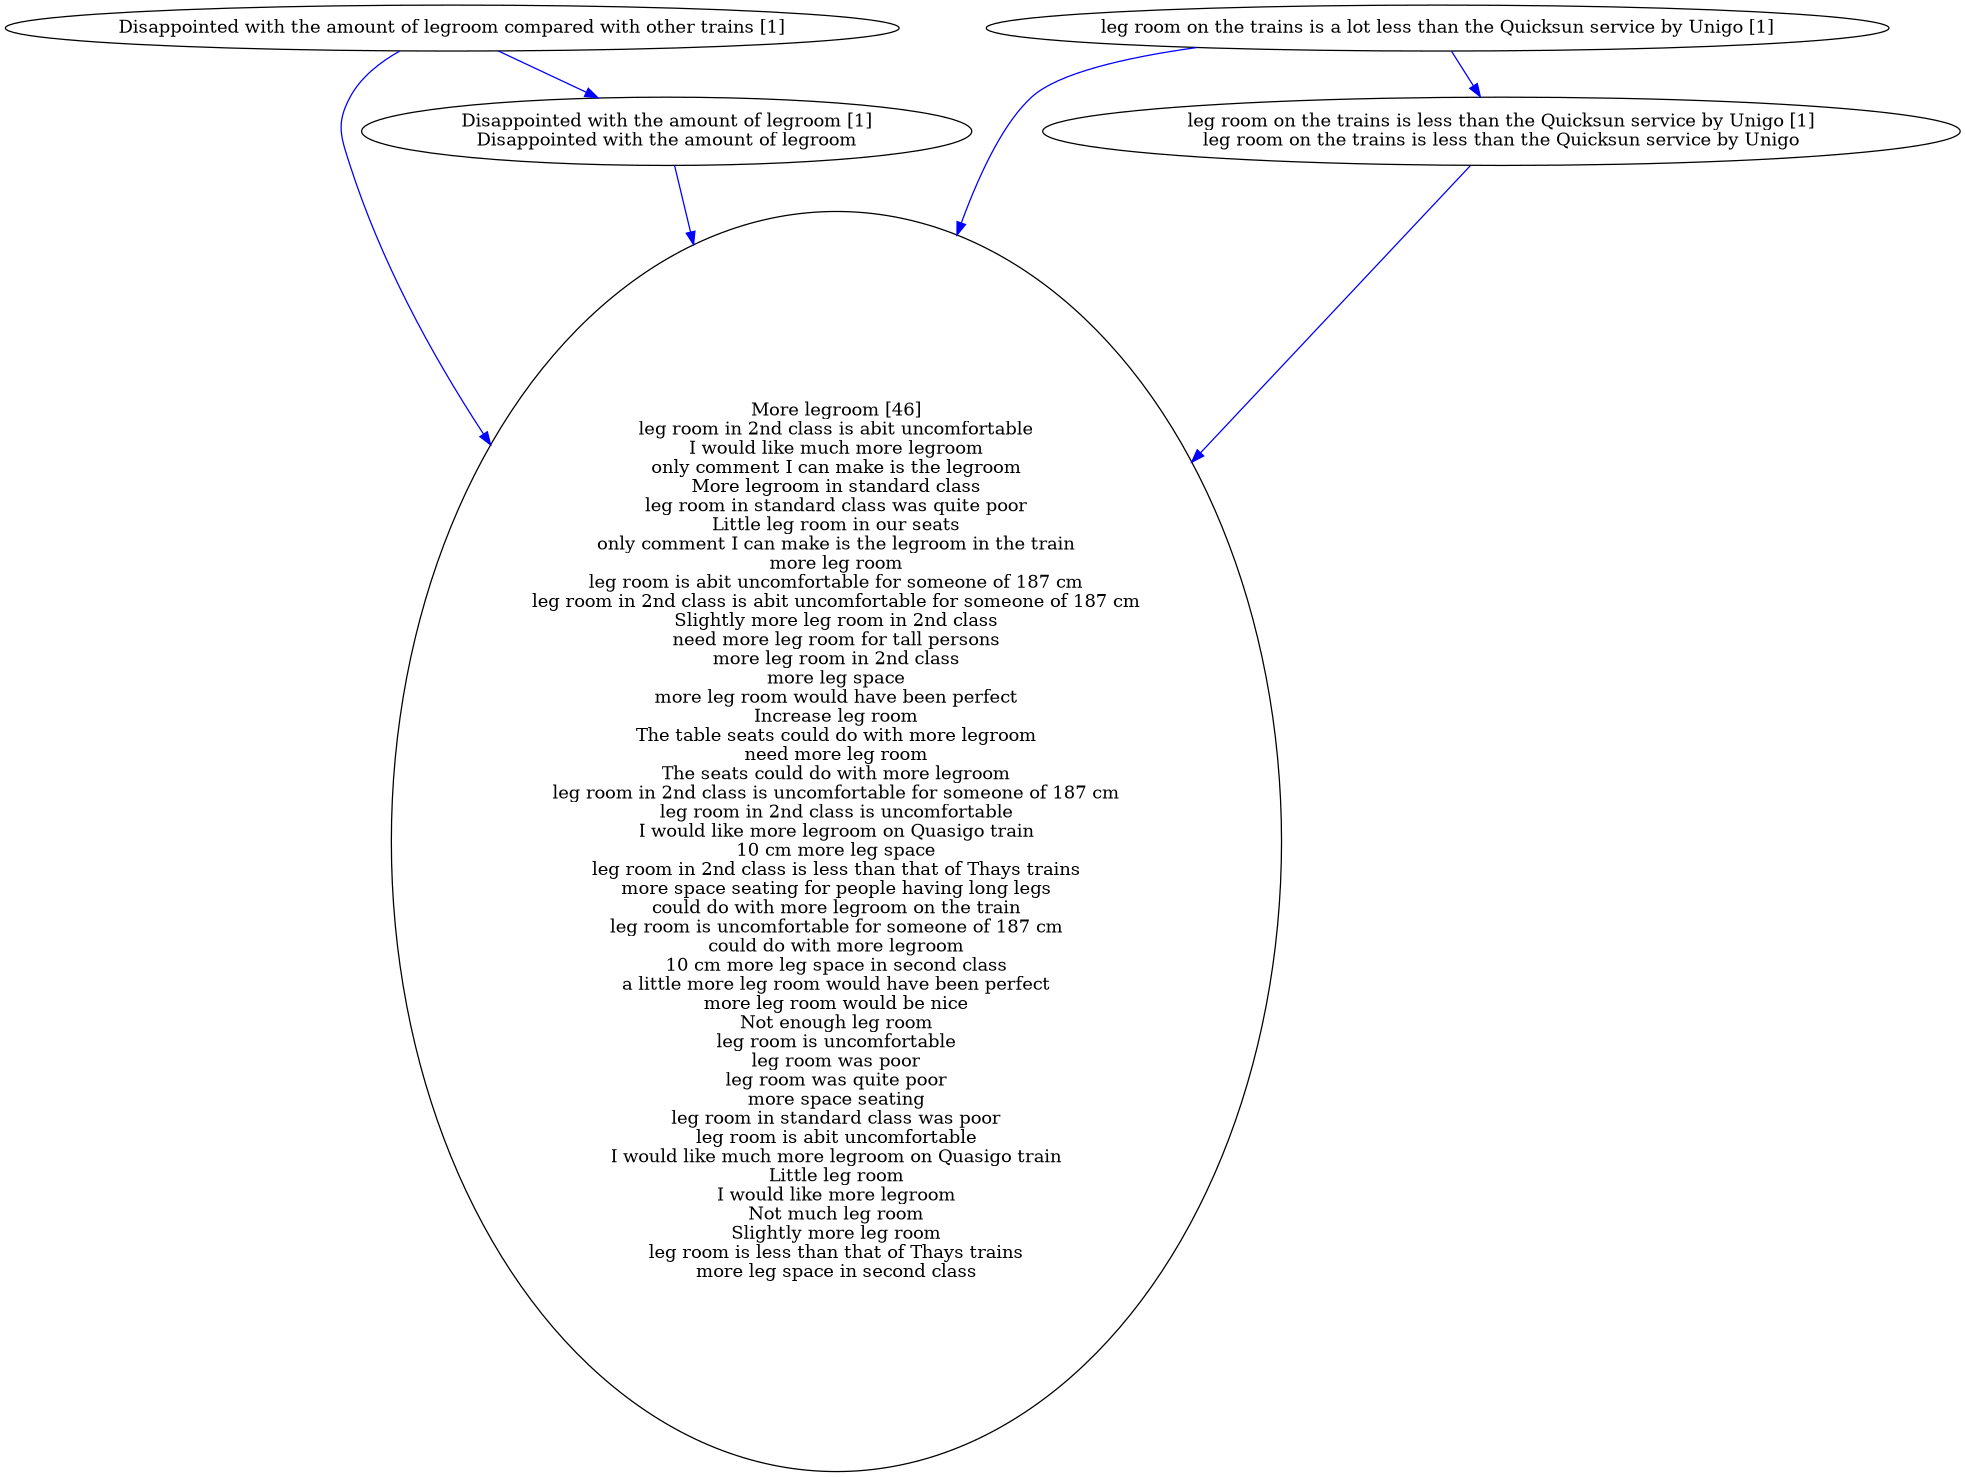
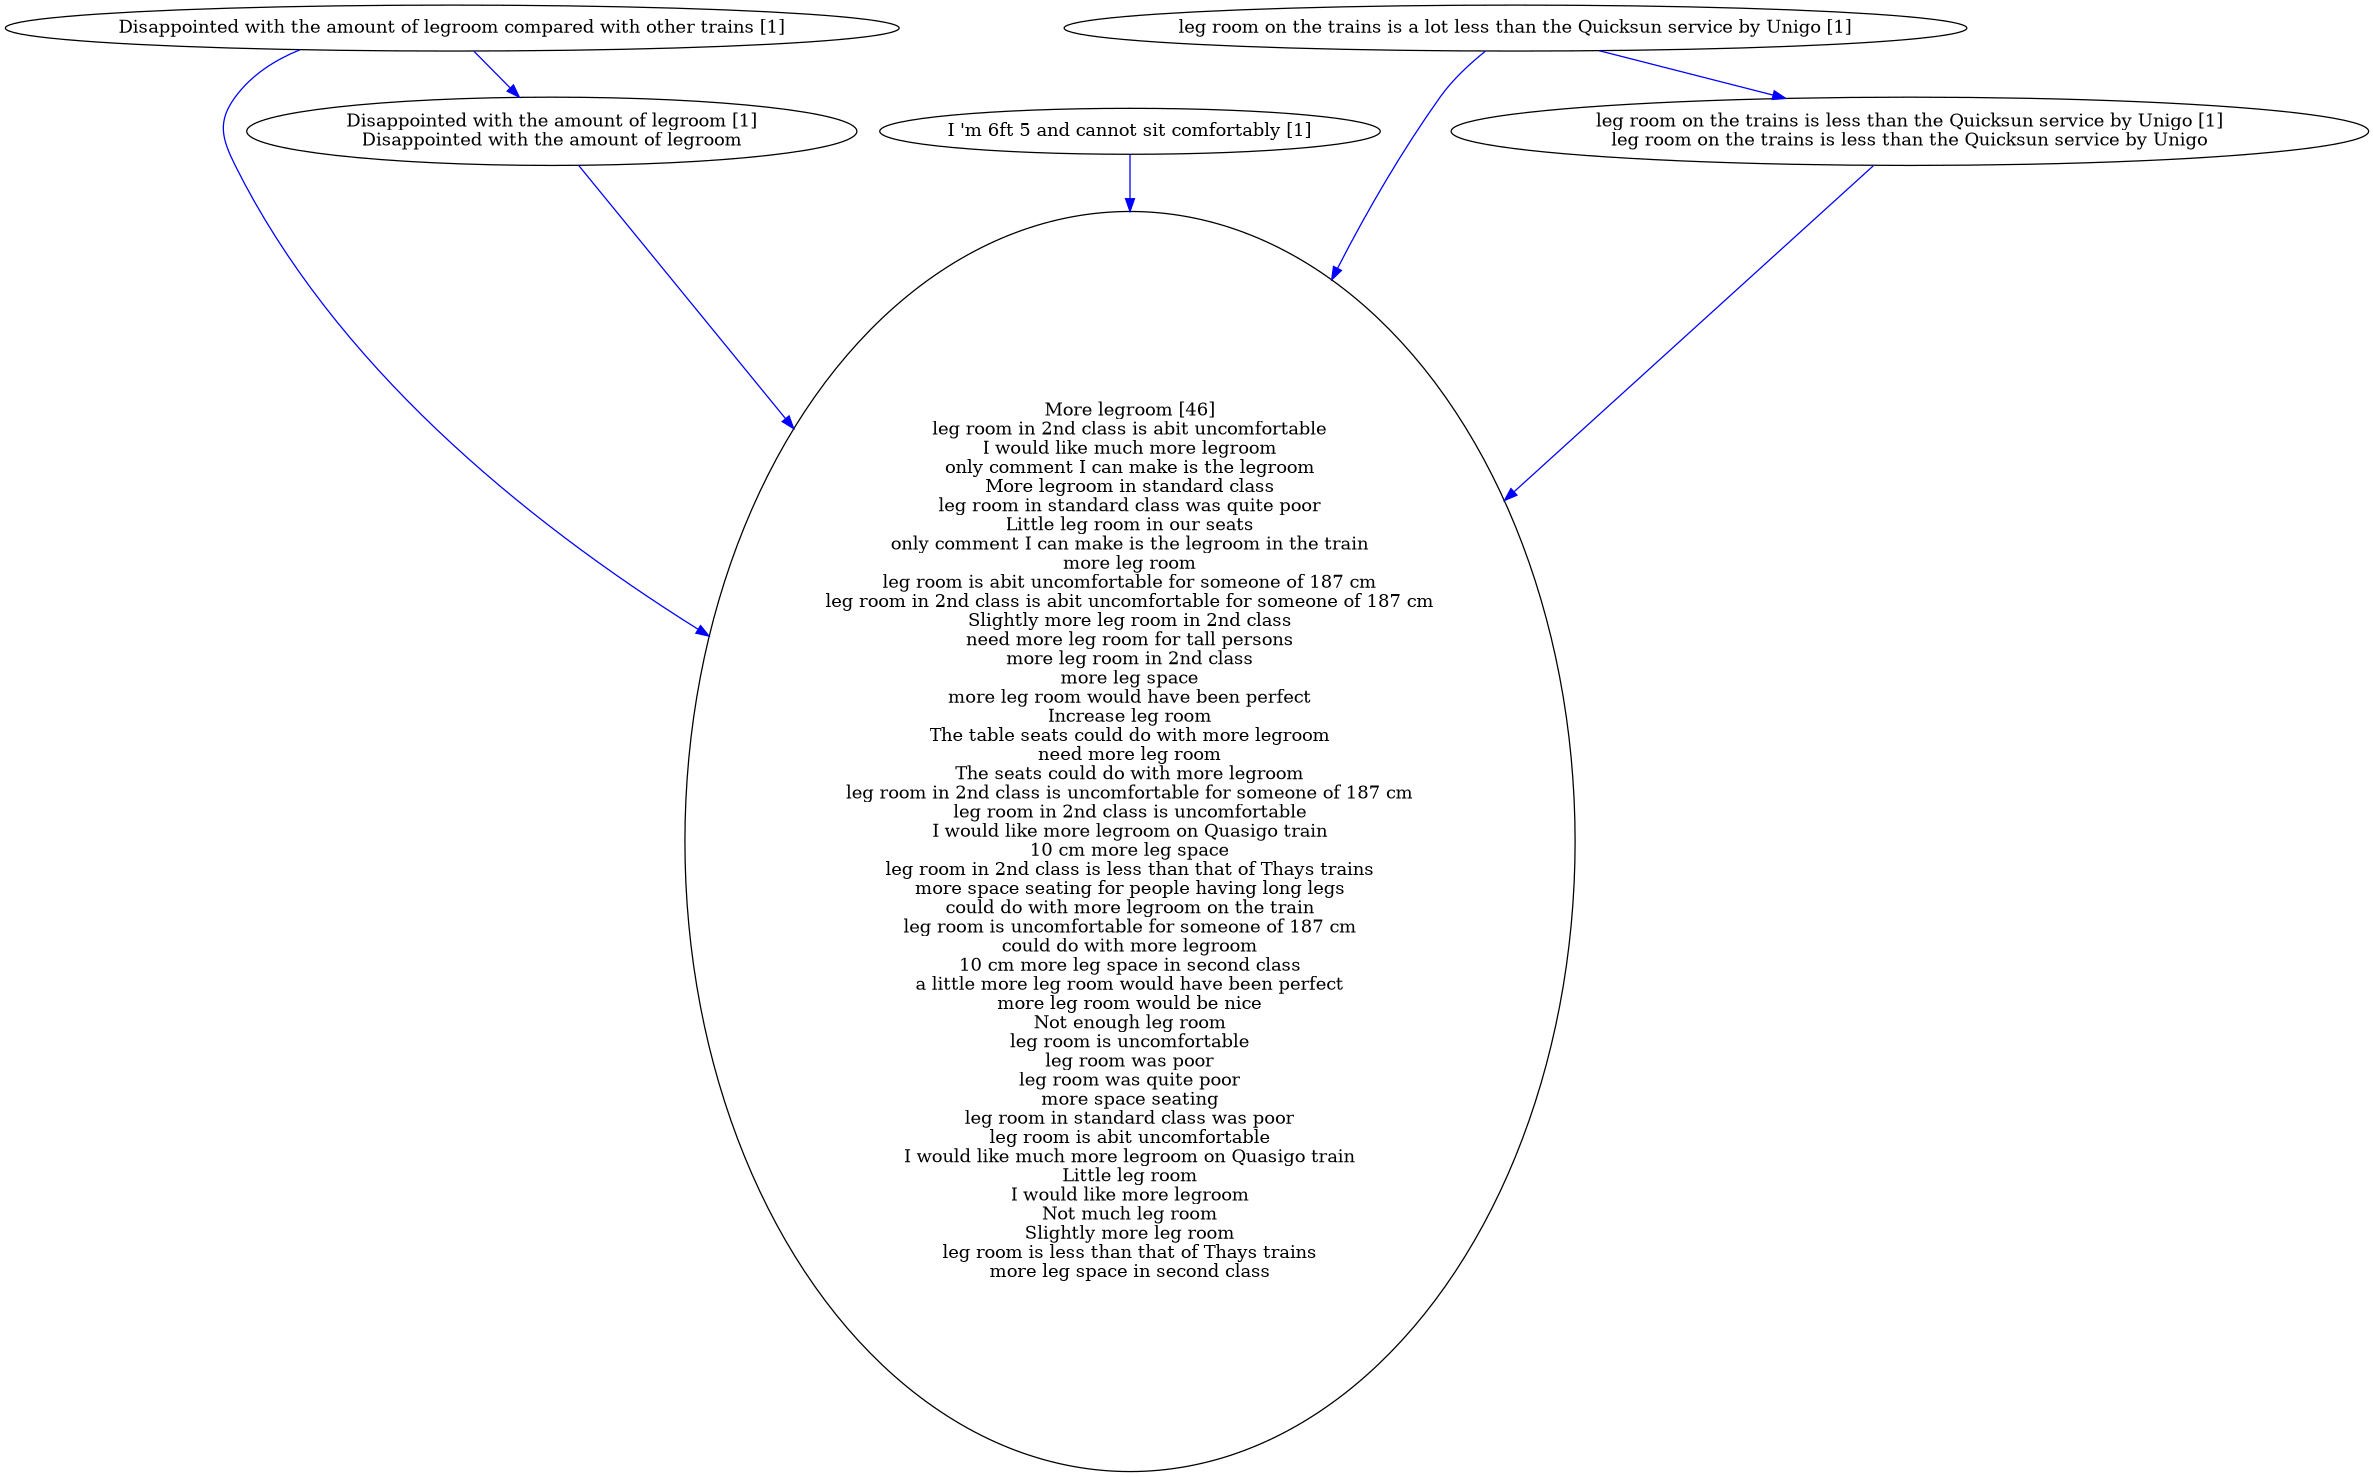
  digraph {
    edge [color=blue]
    "Disappointed with the amount of legroom compared with other trains [1]"
    "More legroom [46]\nleg room in 2nd class is abit uncomfortable\nI would like much more legroom\nonly comment I can make is the legroom\nMore legroom in standard class\nleg room in standard class was quite poor\nLittle leg room in our seats\nonly comment I can make is the legroom in the train\nmore leg room\nleg room is abit uncomfortable for someone of 187 cm\nleg room in 2nd class is abit uncomfortable for someone of 187 cm\nSlightly more leg room in 2nd class\nneed more leg room for tall persons\nmore leg room in 2nd class\nmore leg space\nmore leg room would have been perfect\nIncrease leg room\nThe table seats could do with more legroom\nneed more leg room\nThe seats could do with more legroom\nleg room in 2nd class is uncomfortable for someone of 187 cm\nleg room in 2nd class is uncomfortable\nI would like more legroom on Quasigo train\n10 cm more leg space\nleg room in 2nd class is less than that of Thays trains\nmore space seating for people having long legs\ncould do with more legroom on the train\nleg room is uncomfortable for someone of 187 cm\ncould do with more legroom\n10 cm more leg space in second class\na little more leg room would have been perfect\nmore leg room would be nice\nNot enough leg room\nleg room is uncomfortable\nleg room was poor\nleg room was quite poor\nmore space seating\nleg room in standard class was poor\nleg room is abit uncomfortable\nI would like much more legroom on Quasigo train\nLittle leg room\nI would like more legroom\nNot much leg room\nSlightly more leg room\nleg room is less than that of Thays trains\nmore leg space in second class"
    "Disappointed with the amount of legroom [1]\nDisappointed with the amount of legroom"
+   "I 'm 6ft 5 and cannot sit comfortably [1]"
    "leg room on the trains is a lot less than the Quicksun service by Unigo [1]"
    "leg room on the trains is less than the Quicksun service by Unigo [1]\nleg room on the trains is less than the Quicksun service by Unigo"
    "Disappointed with the amount of legroom compared with other trains [1]" -> "More legroom [46]\nleg room in 2nd class is abit uncomfortable\nI would like much more legroom\nonly comment I can make is the legroom\nMore legroom in standard class\nleg room in standard class was quite poor\nLittle leg room in our seats\nonly comment I can make is the legroom in the train\nmore leg room\nleg room is abit uncomfortable for someone of 187 cm\nleg room in 2nd class is abit uncomfortable for someone of 187 cm\nSlightly more leg room in 2nd class\nneed more leg room for tall persons\nmore leg room in 2nd class\nmore leg space\nmore leg room would have been perfect\nIncrease leg room\nThe table seats could do with more legroom\nneed more leg room\nThe seats could do with more legroom\nleg room in 2nd class is uncomfortable for someone of 187 cm\nleg room in 2nd class is uncomfortable\nI would like more legroom on Quasigo train\n10 cm more leg space\nleg room in 2nd class is less than that of Thays trains\nmore space seating for people having long legs\ncould do with more legroom on the train\nleg room is uncomfortable for someone of 187 cm\ncould do with more legroom\n10 cm more leg space in second class\na little more leg room would have been perfect\nmore leg room would be nice\nNot enough leg room\nleg room is uncomfortable\nleg room was poor\nleg room was quite poor\nmore space seating\nleg room in standard class was poor\nleg room is abit uncomfortable\nI would like much more legroom on Quasigo train\nLittle leg room\nI would like more legroom\nNot much leg room\nSlightly more leg room\nleg room is less than that of Thays trains\nmore leg space in second class"
    "Disappointed with the amount of legroom compared with other trains [1]" -> "Disappointed with the amount of legroom [1]\nDisappointed with the amount of legroom"
    "Disappointed with the amount of legroom [1]\nDisappointed with the amount of legroom" -> "More legroom [46]\nleg room in 2nd class is abit uncomfortable\nI would like much more legroom\nonly comment I can make is the legroom\nMore legroom in standard class\nleg room in standard class was quite poor\nLittle leg room in our seats\nonly comment I can make is the legroom in the train\nmore leg room\nleg room is abit uncomfortable for someone of 187 cm\nleg room in 2nd class is abit uncomfortable for someone of 187 cm\nSlightly more leg room in 2nd class\nneed more leg room for tall persons\nmore leg room in 2nd class\nmore leg space\nmore leg room would have been perfect\nIncrease leg room\nThe table seats could do with more legroom\nneed more leg room\nThe seats could do with more legroom\nleg room in 2nd class is uncomfortable for someone of 187 cm\nleg room in 2nd class is uncomfortable\nI would like more legroom on Quasigo train\n10 cm more leg space\nleg room in 2nd class is less than that of Thays trains\nmore space seating for people having long legs\ncould do with more legroom on the train\nleg room is uncomfortable for someone of 187 cm\ncould do with more legroom\n10 cm more leg space in second class\na little more leg room would have been perfect\nmore leg room would be nice\nNot enough leg room\nleg room is uncomfortable\nleg room was poor\nleg room was quite poor\nmore space seating\nleg room in standard class was poor\nleg room is abit uncomfortable\nI would like much more legroom on Quasigo train\nLittle leg room\nI would like more legroom\nNot much leg room\nSlightly more leg room\nleg room is less than that of Thays trains\nmore leg space in second class"
+   "I 'm 6ft 5 and cannot sit comfortably [1]" -> "More legroom [46]\nleg room in 2nd class is abit uncomfortable\nI would like much more legroom\nonly comment I can make is the legroom\nMore legroom in standard class\nleg room in standard class was quite poor\nLittle leg room in our seats\nonly comment I can make is the legroom in the train\nmore leg room\nleg room is abit uncomfortable for someone of 187 cm\nleg room in 2nd class is abit uncomfortable for someone of 187 cm\nSlightly more leg room in 2nd class\nneed more leg room for tall persons\nmore leg room in 2nd class\nmore leg space\nmore leg room would have been perfect\nIncrease leg room\nThe table seats could do with more legroom\nneed more leg room\nThe seats could do with more legroom\nleg room in 2nd class is uncomfortable for someone of 187 cm\nleg room in 2nd class is uncomfortable\nI would like more legroom on Quasigo train\n10 cm more leg space\nleg room in 2nd class is less than that of Thays trains\nmore space seating for people having long legs\ncould do with more legroom on the train\nleg room is uncomfortable for someone of 187 cm\ncould do with more legroom\n10 cm more leg space in second class\na little more leg room would have been perfect\nmore leg room would be nice\nNot enough leg room\nleg room is uncomfortable\nleg room was poor\nleg room was quite poor\nmore space seating\nleg room in standard class was poor\nleg room is abit uncomfortable\nI would like much more legroom on Quasigo train\nLittle leg room\nI would like more legroom\nNot much leg room\nSlightly more leg room\nleg room is less than that of Thays trains\nmore leg space in second class"
    "leg room on the trains is a lot less than the Quicksun service by Unigo [1]" -> "More legroom [46]\nleg room in 2nd class is abit uncomfortable\nI would like much more legroom\nonly comment I can make is the legroom\nMore legroom in standard class\nleg room in standard class was quite poor\nLittle leg room in our seats\nonly comment I can make is the legroom in the train\nmore leg room\nleg room is abit uncomfortable for someone of 187 cm\nleg room in 2nd class is abit uncomfortable for someone of 187 cm\nSlightly more leg room in 2nd class\nneed more leg room for tall persons\nmore leg room in 2nd class\nmore leg space\nmore leg room would have been perfect\nIncrease leg room\nThe table seats could do with more legroom\nneed more leg room\nThe seats could do with more legroom\nleg room in 2nd class is uncomfortable for someone of 187 cm\nleg room in 2nd class is uncomfortable\nI would like more legroom on Quasigo train\n10 cm more leg space\nleg room in 2nd class is less than that of Thays trains\nmore space seating for people having long legs\ncould do with more legroom on the train\nleg room is uncomfortable for someone of 187 cm\ncould do with more legroom\n10 cm more leg space in second class\na little more leg room would have been perfect\nmore leg room would be nice\nNot enough leg room\nleg room is uncomfortable\nleg room was poor\nleg room was quite poor\nmore space seating\nleg room in standard class was poor\nleg room is abit uncomfortable\nI would like much more legroom on Quasigo train\nLittle leg room\nI would like more legroom\nNot much leg room\nSlightly more leg room\nleg room is less than that of Thays trains\nmore leg space in second class"
    "leg room on the trains is a lot less than the Quicksun service by Unigo [1]" -> "leg room on the trains is less than the Quicksun service by Unigo [1]\nleg room on the trains is less than the Quicksun service by Unigo"
    "leg room on the trains is less than the Quicksun service by Unigo [1]\nleg room on the trains is less than the Quicksun service by Unigo" -> "More legroom [46]\nleg room in 2nd class is abit uncomfortable\nI would like much more legroom\nonly comment I can make is the legroom\nMore legroom in standard class\nleg room in standard class was quite poor\nLittle leg room in our seats\nonly comment I can make is the legroom in the train\nmore leg room\nleg room is abit uncomfortable for someone of 187 cm\nleg room in 2nd class is abit uncomfortable for someone of 187 cm\nSlightly more leg room in 2nd class\nneed more leg room for tall persons\nmore leg room in 2nd class\nmore leg space\nmore leg room would have been perfect\nIncrease leg room\nThe table seats could do with more legroom\nneed more leg room\nThe seats could do with more legroom\nleg room in 2nd class is uncomfortable for someone of 187 cm\nleg room in 2nd class is uncomfortable\nI would like more legroom on Quasigo train\n10 cm more leg space\nleg room in 2nd class is less than that of Thays trains\nmore space seating for people having long legs\ncould do with more legroom on the train\nleg room is uncomfortable for someone of 187 cm\ncould do with more legroom\n10 cm more leg space in second class\na little more leg room would have been perfect\nmore leg room would be nice\nNot enough leg room\nleg room is uncomfortable\nleg room was poor\nleg room was quite poor\nmore space seating\nleg room in standard class was poor\nleg room is abit uncomfortable\nI would like much more legroom on Quasigo train\nLittle leg room\nI would like more legroom\nNot much leg room\nSlightly more leg room\nleg room is less than that of Thays trains\nmore leg space in second class"
  }
